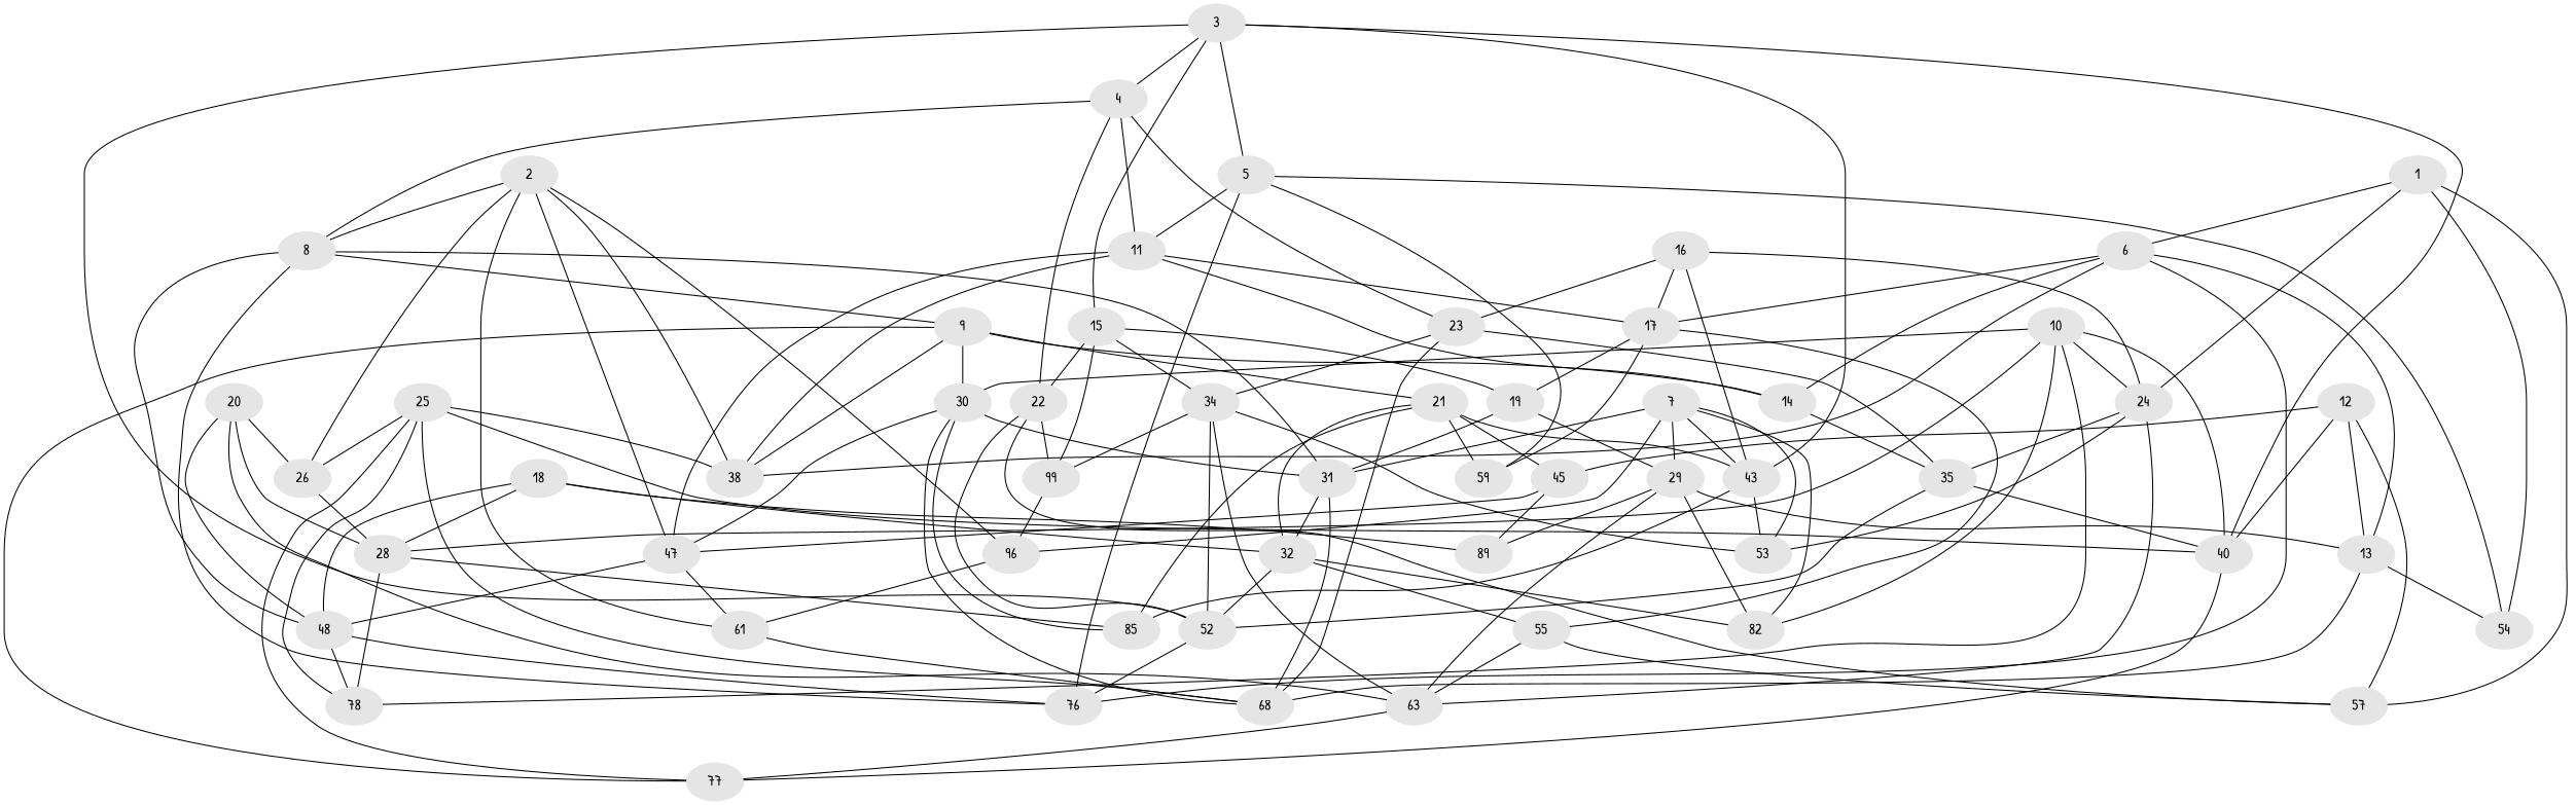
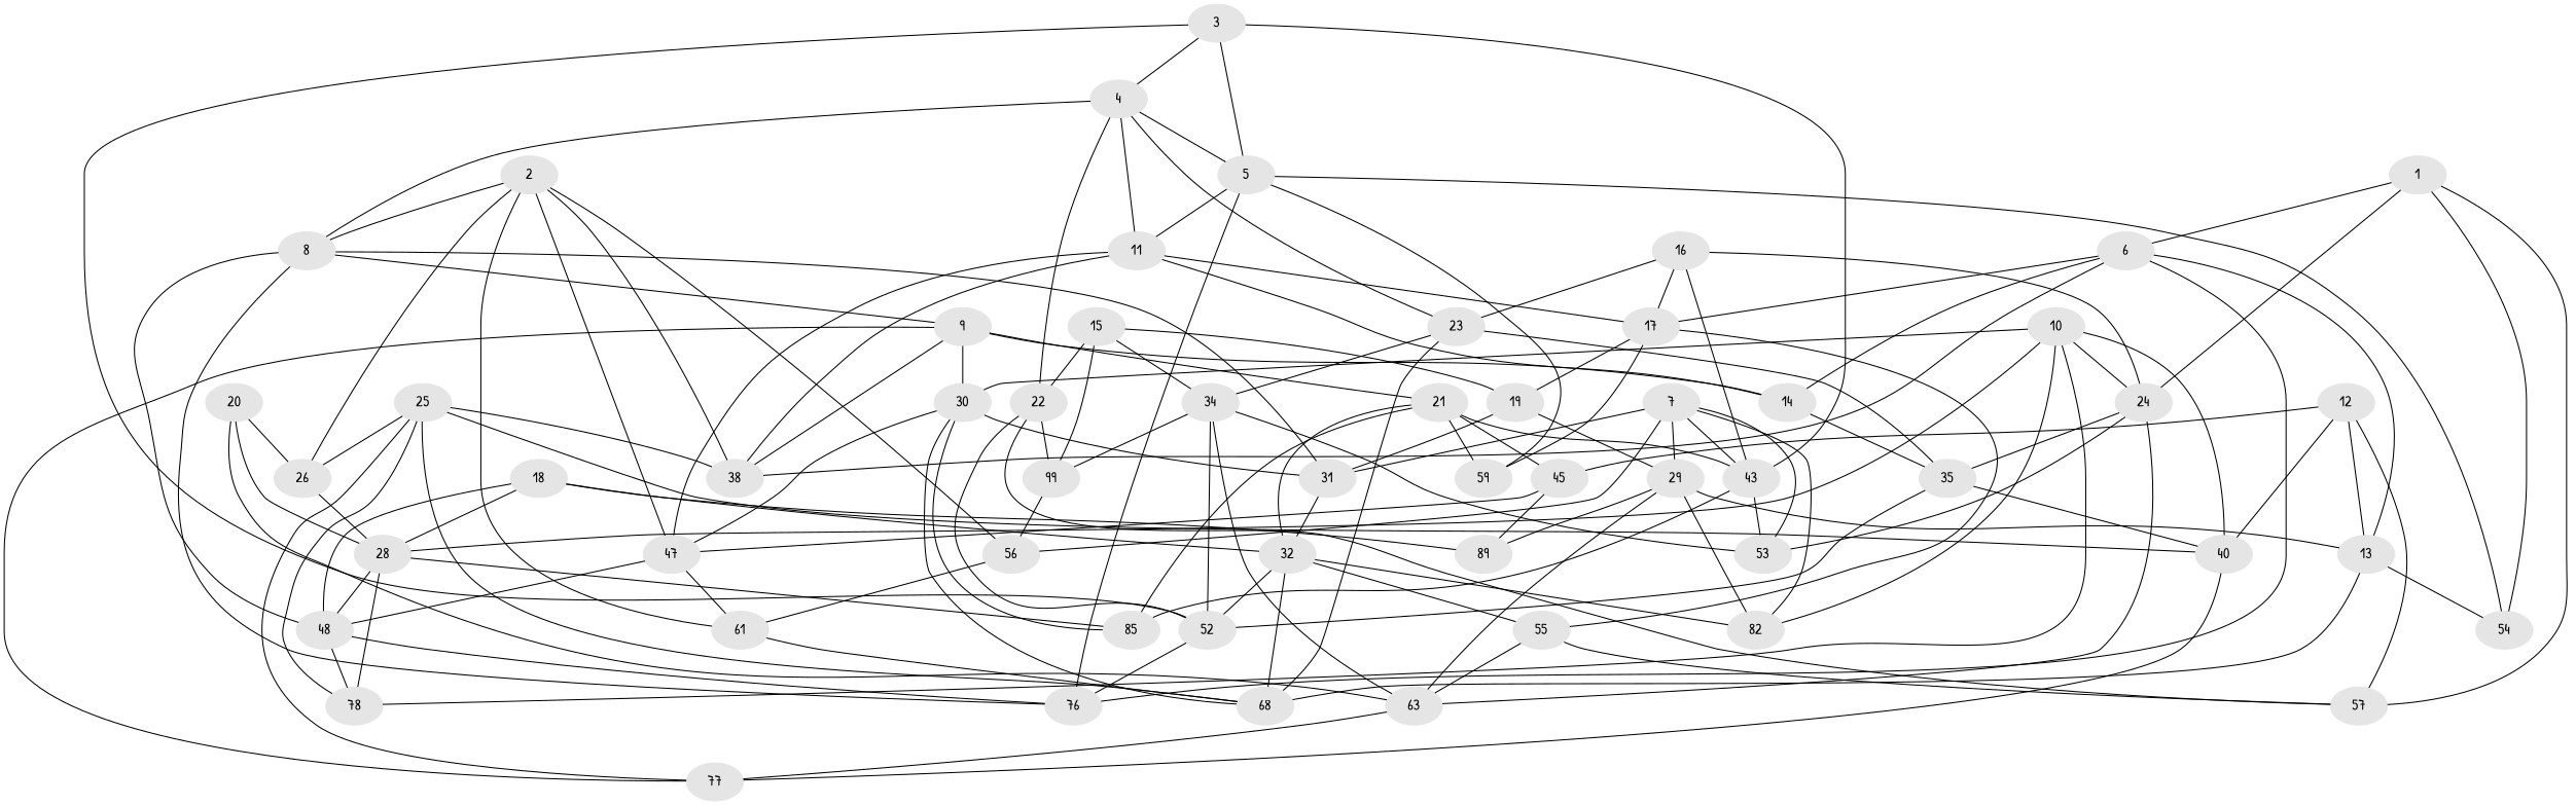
  graph {
    fontname="Patrick Hand"
    node [color=gray90 fontname="Patrick Hand" style=filled]
    edge [fontname="Patrick Hand"]
    6 [super="+58"]
    38 [super="+86"]
    76
    13
    14
    17 [super="+62"]
    1
    24 [super="+83"]
    54
    57
    53
    35 [super="+88"]
    63 [super="+81"]
    2 [super="+64"]
    8 [super="+36"]
    26
    47 [super="+79"]
-   56 [label=96]
+   56
    61
    31 [super="+60"]
    9 [super="+41"]
    48 [super="+73"]
    28 [super="+39"]
    68 [super="+72"]
    3 [super="+33"]
    4 [super="+46"]
    5 [super="+27"]
    15 [super="+67"]
    40 [super="+80"]
    43 [super="+65"]
    52 [super="+66"]
    11 [super="+34"]
    22 [super="+50"]
    23 [super="+42"]
    59
    19
    n37 [label=34 super="+51"]
    n38 [label=99]
    77
    85
    55
    7 [super="+84"]
    29 [super="+70"]
    82
    89
    32 [super="+44"]
    21 [super="+75"]
    30 [super="+87"]
    78
    45
    10 [super="+74"]
    12
    16
    18 [super="+71"]
    20
    25 [super="+69"]
    6 -- 38
    6 -- 76
    6 -- 13
    6 -- 14
    6 -- 17
    13 -- 54
    13 -- 68
    14 -- 35
    17 -- 59
    17 -- 19
    17 -- 55
    1 -- 6
    1 -- 24
    1 -- 54
    1 -- 57
    24 -- 53
    24 -- 35
    24 -- 63
    35 -- 40
    35 -- 52
    63 -- 77
    2 -- 38
    2 -- 8
    2 -- 26
    2 -- 47
    2 -- 56
    2 -- 61
    8 -- 76
    8 -- 31
    8 -- 9
    8 -- 48
    26 -- 28
    47 -- 61
    47 -- 48
    56 -- 61
    61 -- 68
-   31 -- 68
+   32 -- 68
    31 -- 32
    9 -- 38
    9 -- 14
    9 -- 77
    9 -- 21
    9 -- 30
    48 -- 76
    48 -- 78
    28 -- 85
    28 -- 78
    3 -- 4
    3 -- 5
-   3 -- 15
-   3 -- 40
    3 -- 43
    3 -- 52
    4 -- 8
+   4 -- 5
    4 -- 11
    4 -- 22
    4 -- 23
    5 -- 76
    5 -- 54
    5 -- 11
    5 -- 59
    15 -- 22 [weight=2]
    15 -- 19
    15 -- n37
    15 -- n38
    40 -- 77
    43 -- 53
    43 -- 85
    52 -- 76
    11 -- 38
    11 -- 14
    11 -- 17
    11 -- 47
    22 -- 57
    22 -- 52
    22 -- n38
    23 -- 35 [weight=2]
    23 -- 68
    23 -- n37
    19 -- 31
    19 -- 29
    n37 -- 53
    n37 -- 63
    n37 -- 52
    n37 -- n38
    n38 -- 56
    55 -- 57
    55 -- 63
    7 -- 53
    7 -- 56
    7 -- 31
    7 -- 43
    7 -- 29
    7 -- 82
    29 -- 13
    29 -- 63
    29 -- 82
    29 -- 89
    32 -- 52
    32 -- 55
    32 -- 82
    21 -- 43
    21 -- 59
    21 -- 85
    21 -- 32
    21 -- 45
    30 -- 47
    30 -- 31
    30 -- 68
    30 -- 85
    45 -- 47
    45 -- 89
    10 -- 24
    10 -- 28
    10 -- 40
    10 -- 82
    10 -- 30
    10 -- 78
    12 -- 13
    12 -- 57
    12 -- 40
    12 -- 45
    16 -- 17
    16 -- 24
    16 -- 43
    16 -- 23
    18 -- 48
    18 -- 28
    18 -- 89 [weight=2]
    18 -- 32
    20 -- 63
    20 -- 26
-   20 -- 48
+   28 -- 48
    20 -- 28
    25 -- 38
    25 -- 26
    25 -- 68
    25 -- 40
    25 -- 77
    25 -- 78
  }
